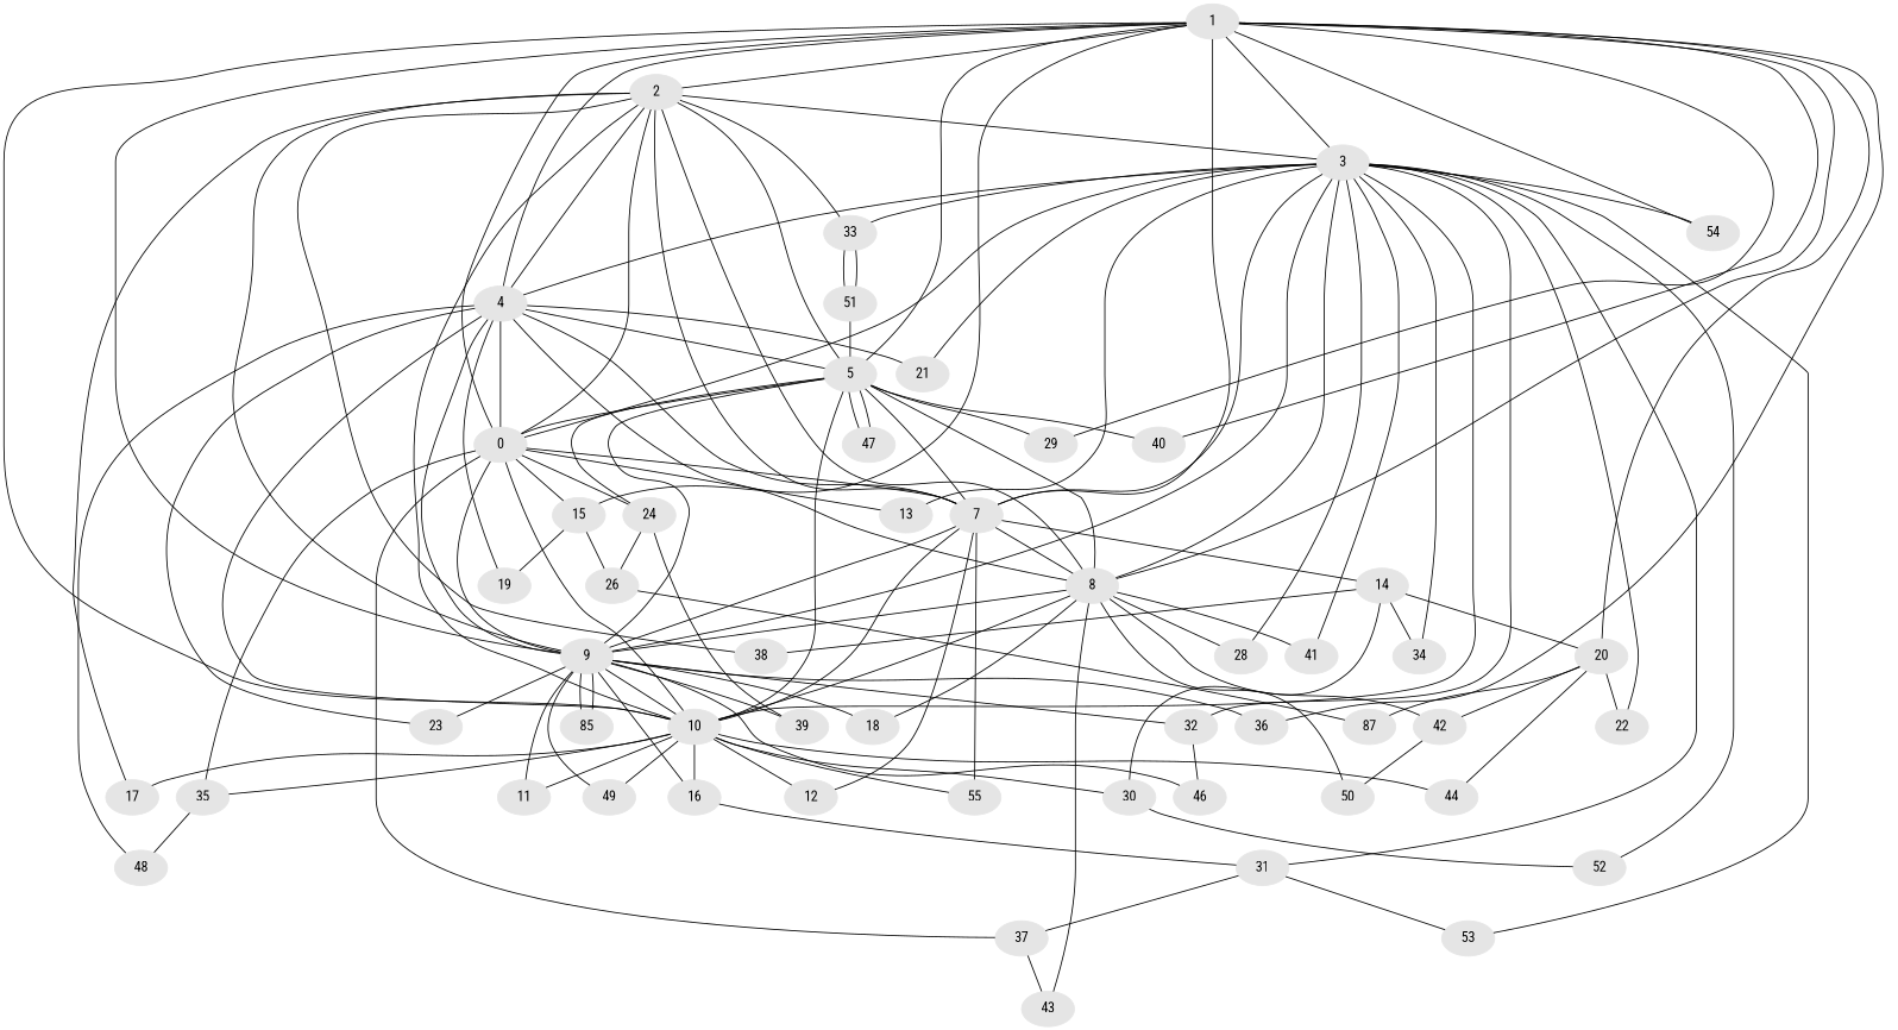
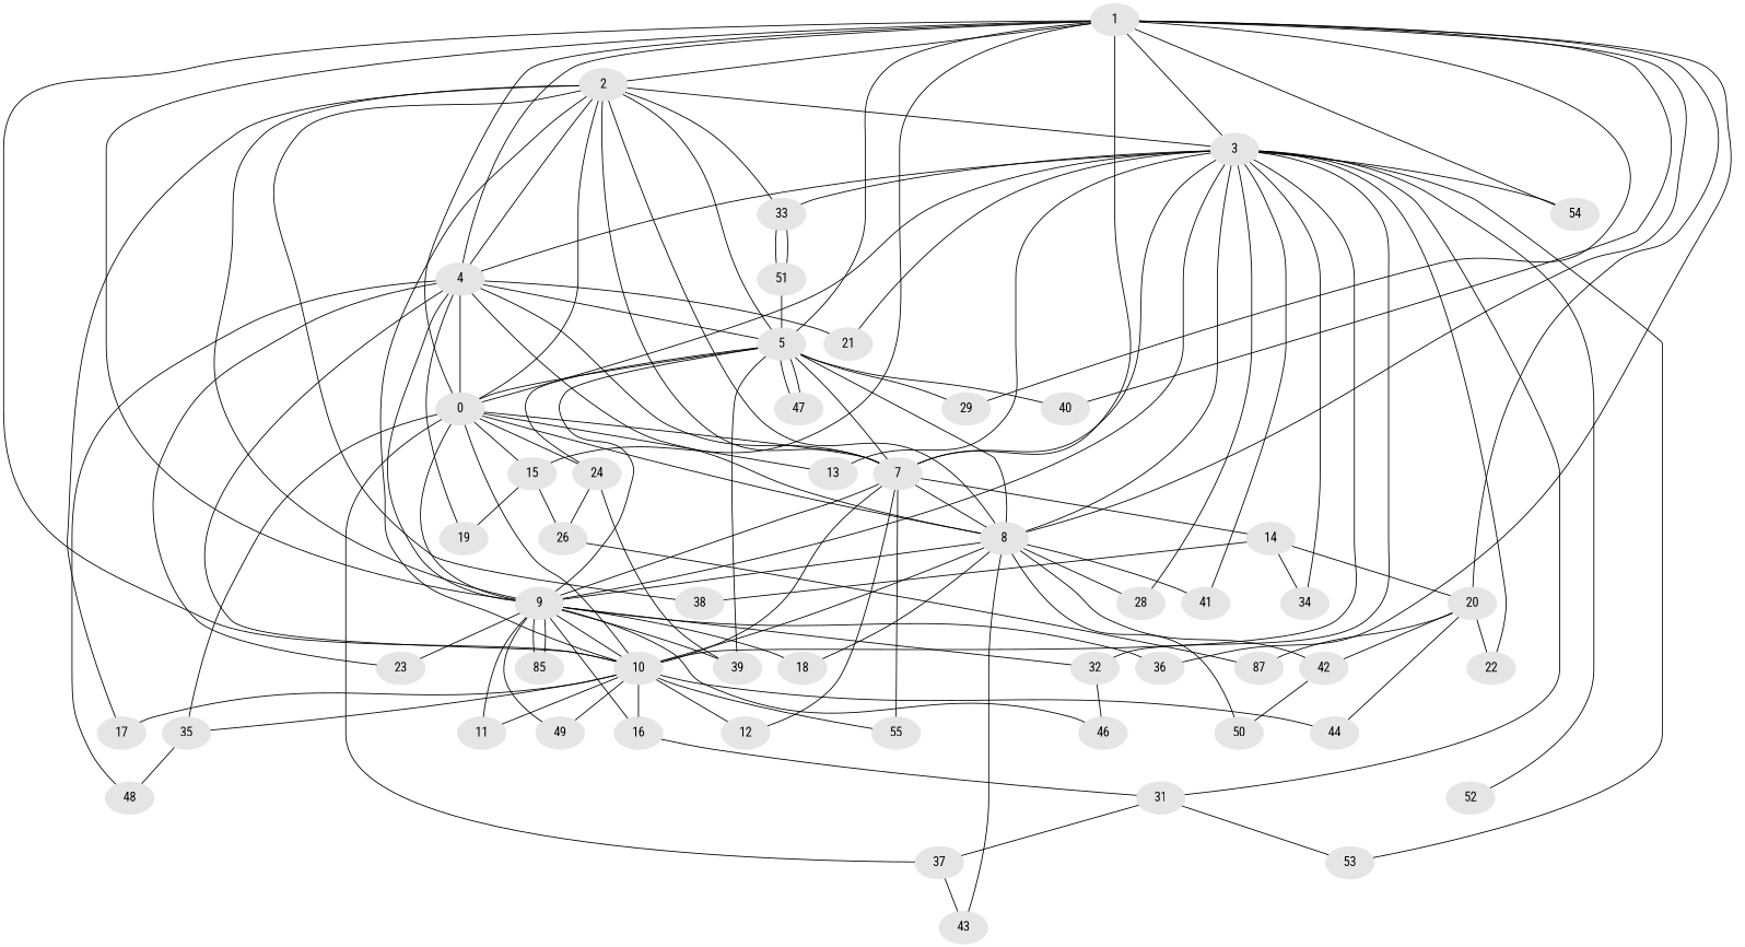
  graph {
    fontname="Roboto Condensed"
    node [color=gray90 fontname="Roboto Condensed" style=filled]
    edge [fontname="Roboto Condensed"]
    1
    2
    3
    4
    5
    n6 [label=0]
    7
    8
    9
    10
    15
    20
    29
    36
    40
    54
    17
    33
    38
    13
    21
    22
    28
    31
    32
    34
    41
    52
    53
    19
    23
    48
    24
    47
    35
    37
    14
    12
    55
    18
    42
    43
    50
    11
    16
    n46 [label=85]
    39
    46
    49
-   30
    44
    26
    n53 [label=87]
    51
    1 -- 2
    1 -- 3
    1 -- 4
    1 -- 5
    1 -- n6
    1 -- 7
    1 -- 8
    1 -- 9
    1 -- 10
    1 -- 15
    1 -- 20
    1 -- 29
    1 -- 36
    1 -- 40
    1 -- 54
    2 -- 3
    2 -- 4
    2 -- 5
    2 -- n6
    2 -- 7
    2 -- 8
    2 -- 9
    2 -- 10
    2 -- 17
    2 -- 33
    2 -- 38
    3 -- 4
    3 -- n6
    3 -- 7
    3 -- 8
    3 -- 9
    3 -- 10
    3 -- 54
    3 -- 33
    3 -- 13
    3 -- 21
    3 -- 22
    3 -- 28
    3 -- 31
    3 -- 32
    3 -- 34
    3 -- 41
    3 -- 52
    3 -- 53
    4 -- 5
    4 -- n6
    4 -- 7
    4 -- 8
    4 -- 9
    4 -- 10
    4 -- 21
    4 -- 19
    4 -- 23
    4 -- 48
    5 -- n6
    5 -- 7
    5 -- 8
    5 -- 9
-   5 -- 10
+   5 -- 39
    5 -- 29
    5 -- 40
    5 -- 24
    5 -- 47
    5 -- 47
    n6 -- 7
+   n6 -- 8
    n6 -- 9
    n6 -- 10
    n6 -- 15
    n6 -- 13
    n6 -- 24
    n6 -- 35
    n6 -- 37
    7 -- 8
    7 -- 9
    7 -- 10
    7 -- 14
    7 -- 12
    7 -- 55
    8 -- 9
    8 -- 10
    8 -- 28
    8 -- 41
    8 -- 18
    8 -- 42
    8 -- 43
    8 -- 50
    9 -- 10
    9 -- 36
    9 -- 32
    9 -- 23
    9 -- 18
    9 -- 11
    9 -- 16
    9 -- n46
    9 -- n46
    9 -- 39
    9 -- 46
    9 -- 49
    10 -- 17
    10 -- 35
    10 -- 12
    10 -- 55
    10 -- 11
    10 -- 16
    10 -- 49
-   10 -- 30
    10 -- 44
    15 -- 19
    15 -- 26
    20 -- 22
    20 -- 42
    20 -- 44
    20 -- n53
    33 -- 51
    33 -- 51
    31 -- 53
    31 -- 37
    32 -- 46
    24 -- 39
    24 -- 26
    35 -- 48
    37 -- 43
    14 -- 20
    14 -- 38
    14 -- 34
-   14 -- 30
    42 -- 50
    16 -- 31
-   30 -- 52
    26 -- n53
    51 -- 5
  }
